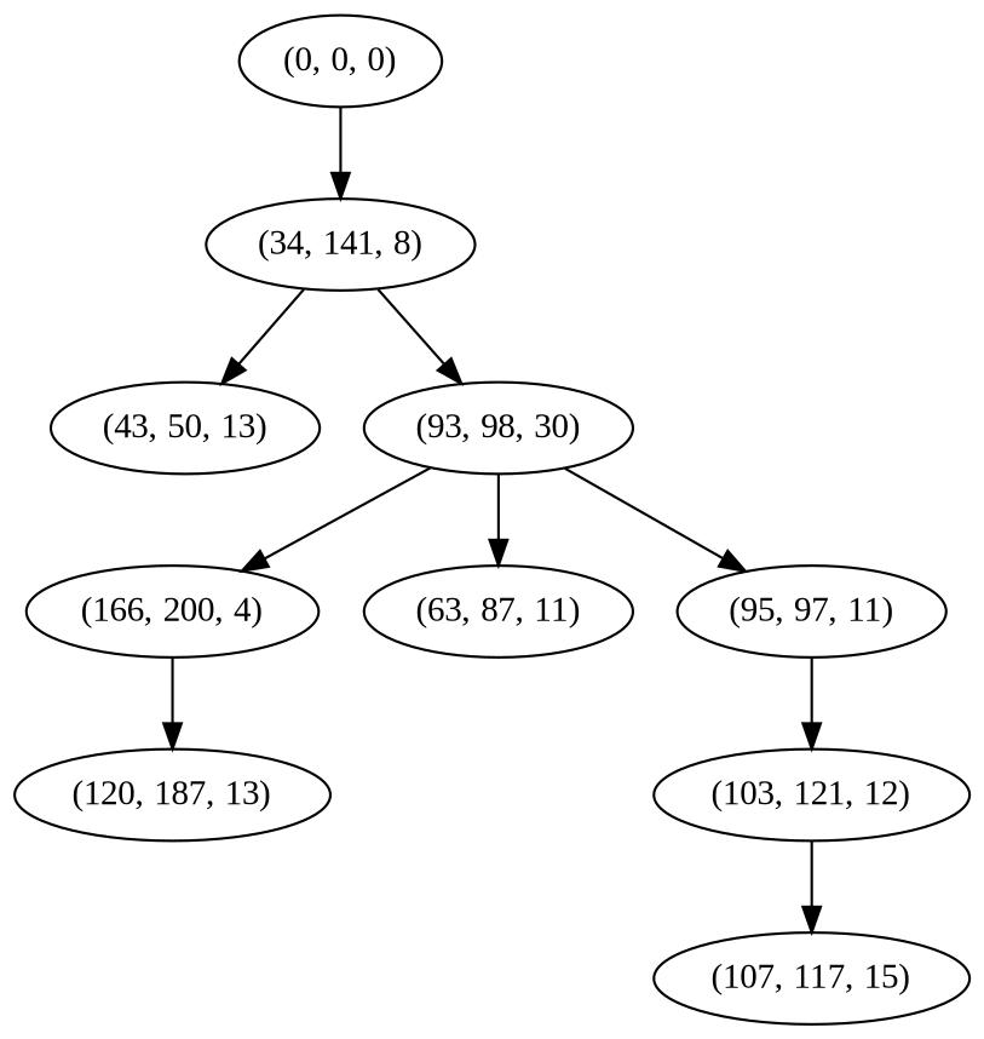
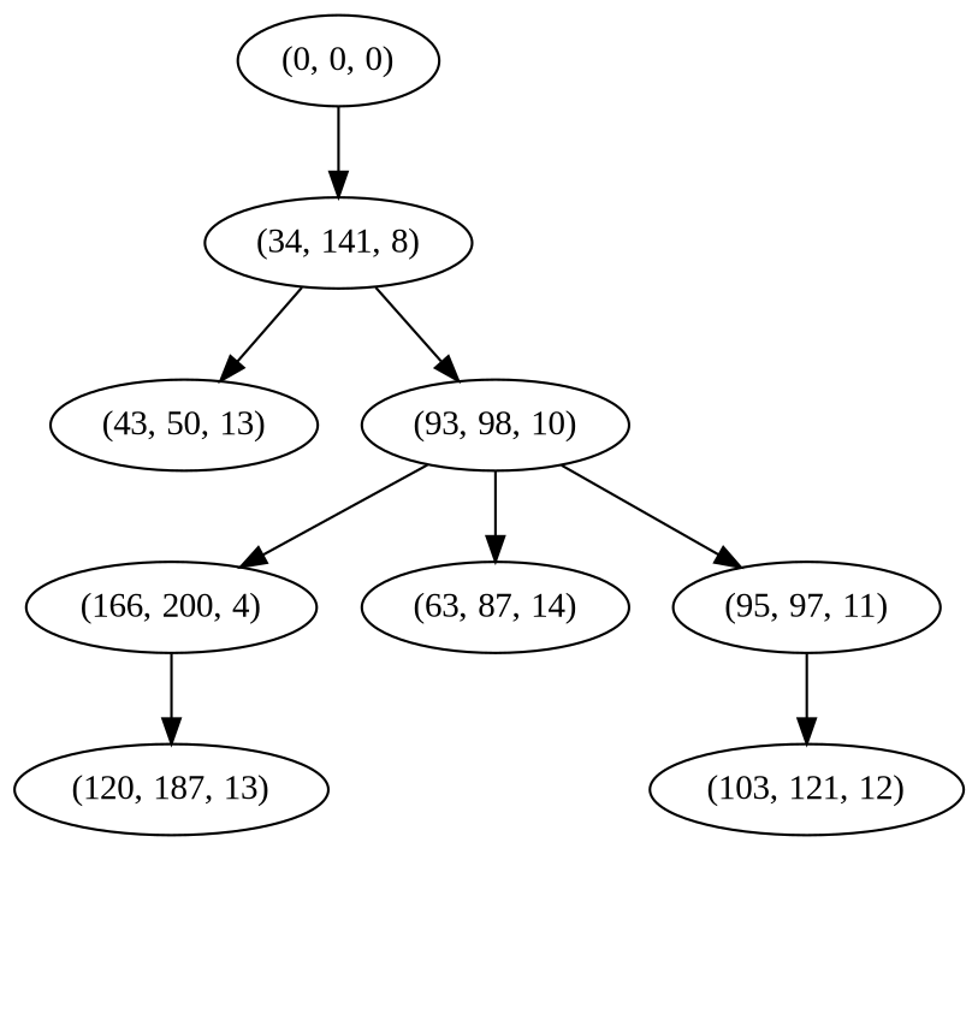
  digraph {
    fontname="Liberation Serif"
    node [fontname="Liberation Serif"]
    edge [fontname="Liberation Serif"]
    "(0, 0, 0)"
    "(34, 141, 8)"
    "(43, 50, 13)"
-   "(93, 98, 10)" [label="(93, 98, 30)"]
+   "(93, 98, 10)"
    n5 [label="(120, 187, 13)"]
    "(166, 200, 4)"
-   "(63, 87, 11)"
+   "(63, 87, 11)" [label="(63, 87, 14)"]
    "(95, 97, 11)"
    "(103, 121, 12)"
-   "(107, 117, 15)"
    "(0, 0, 0)" -> "(34, 141, 8)"
    "(34, 141, 8)" -> "(43, 50, 13)"
    "(34, 141, 8)" -> "(93, 98, 10)"
    "(93, 98, 10)" -> "(166, 200, 4)"
    "(93, 98, 10)" -> "(63, 87, 11)"
    "(93, 98, 10)" -> "(95, 97, 11)"
    "(166, 200, 4)" -> n5
    "(95, 97, 11)" -> "(103, 121, 12)"
-   "(103, 121, 12)" -> "(107, 117, 15)"
  }
